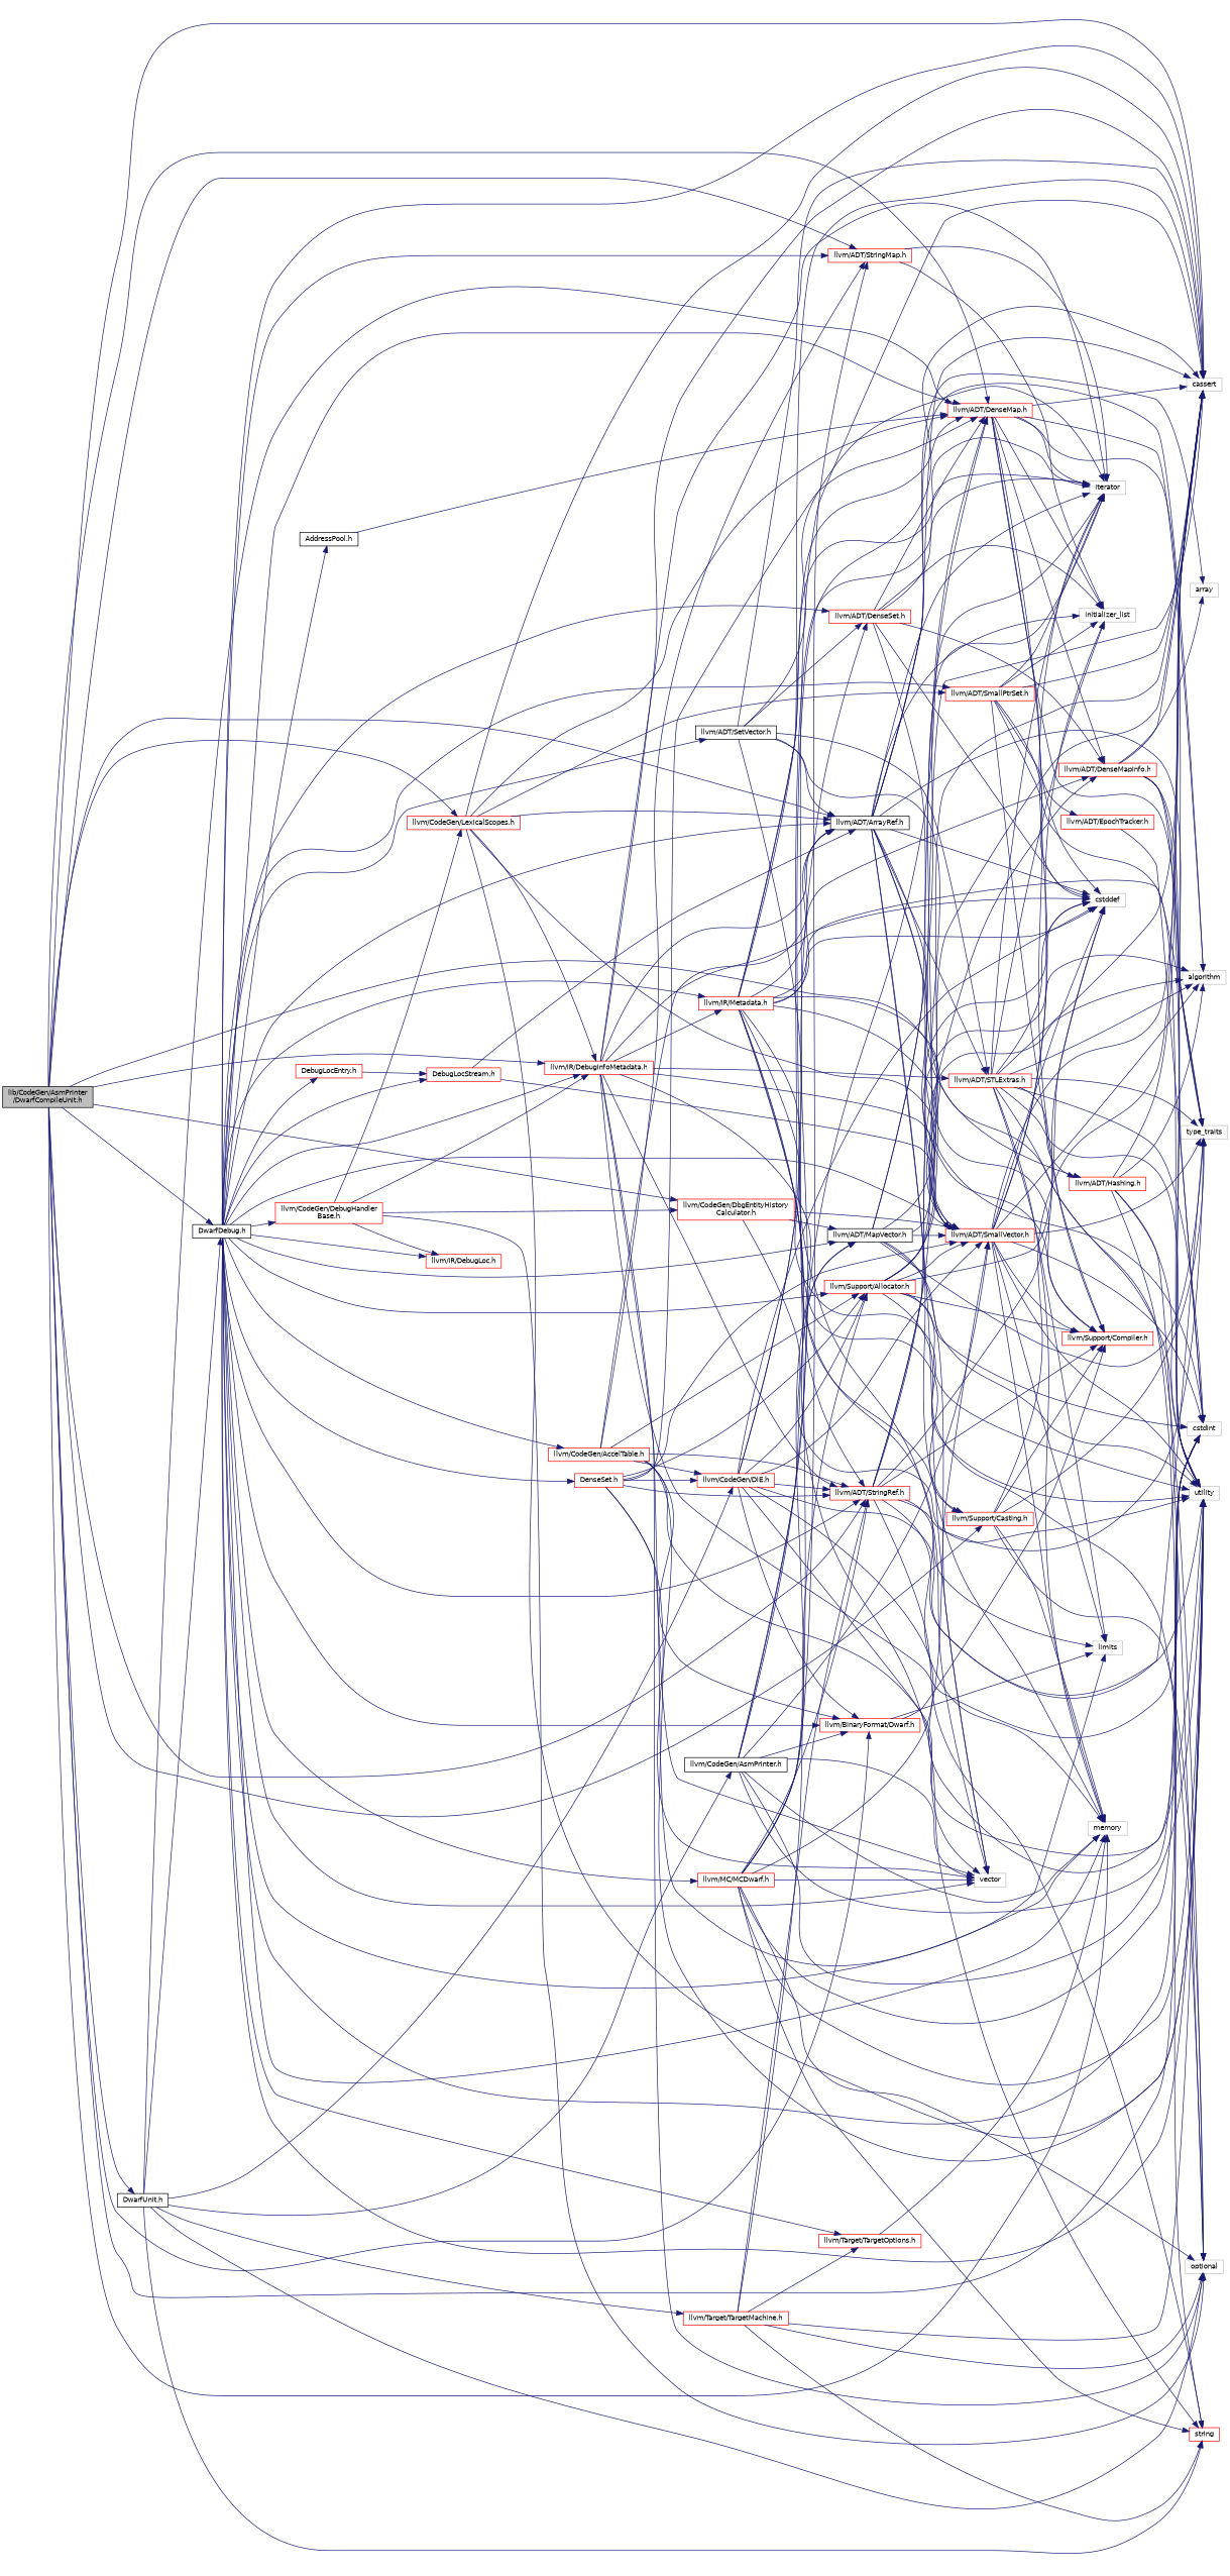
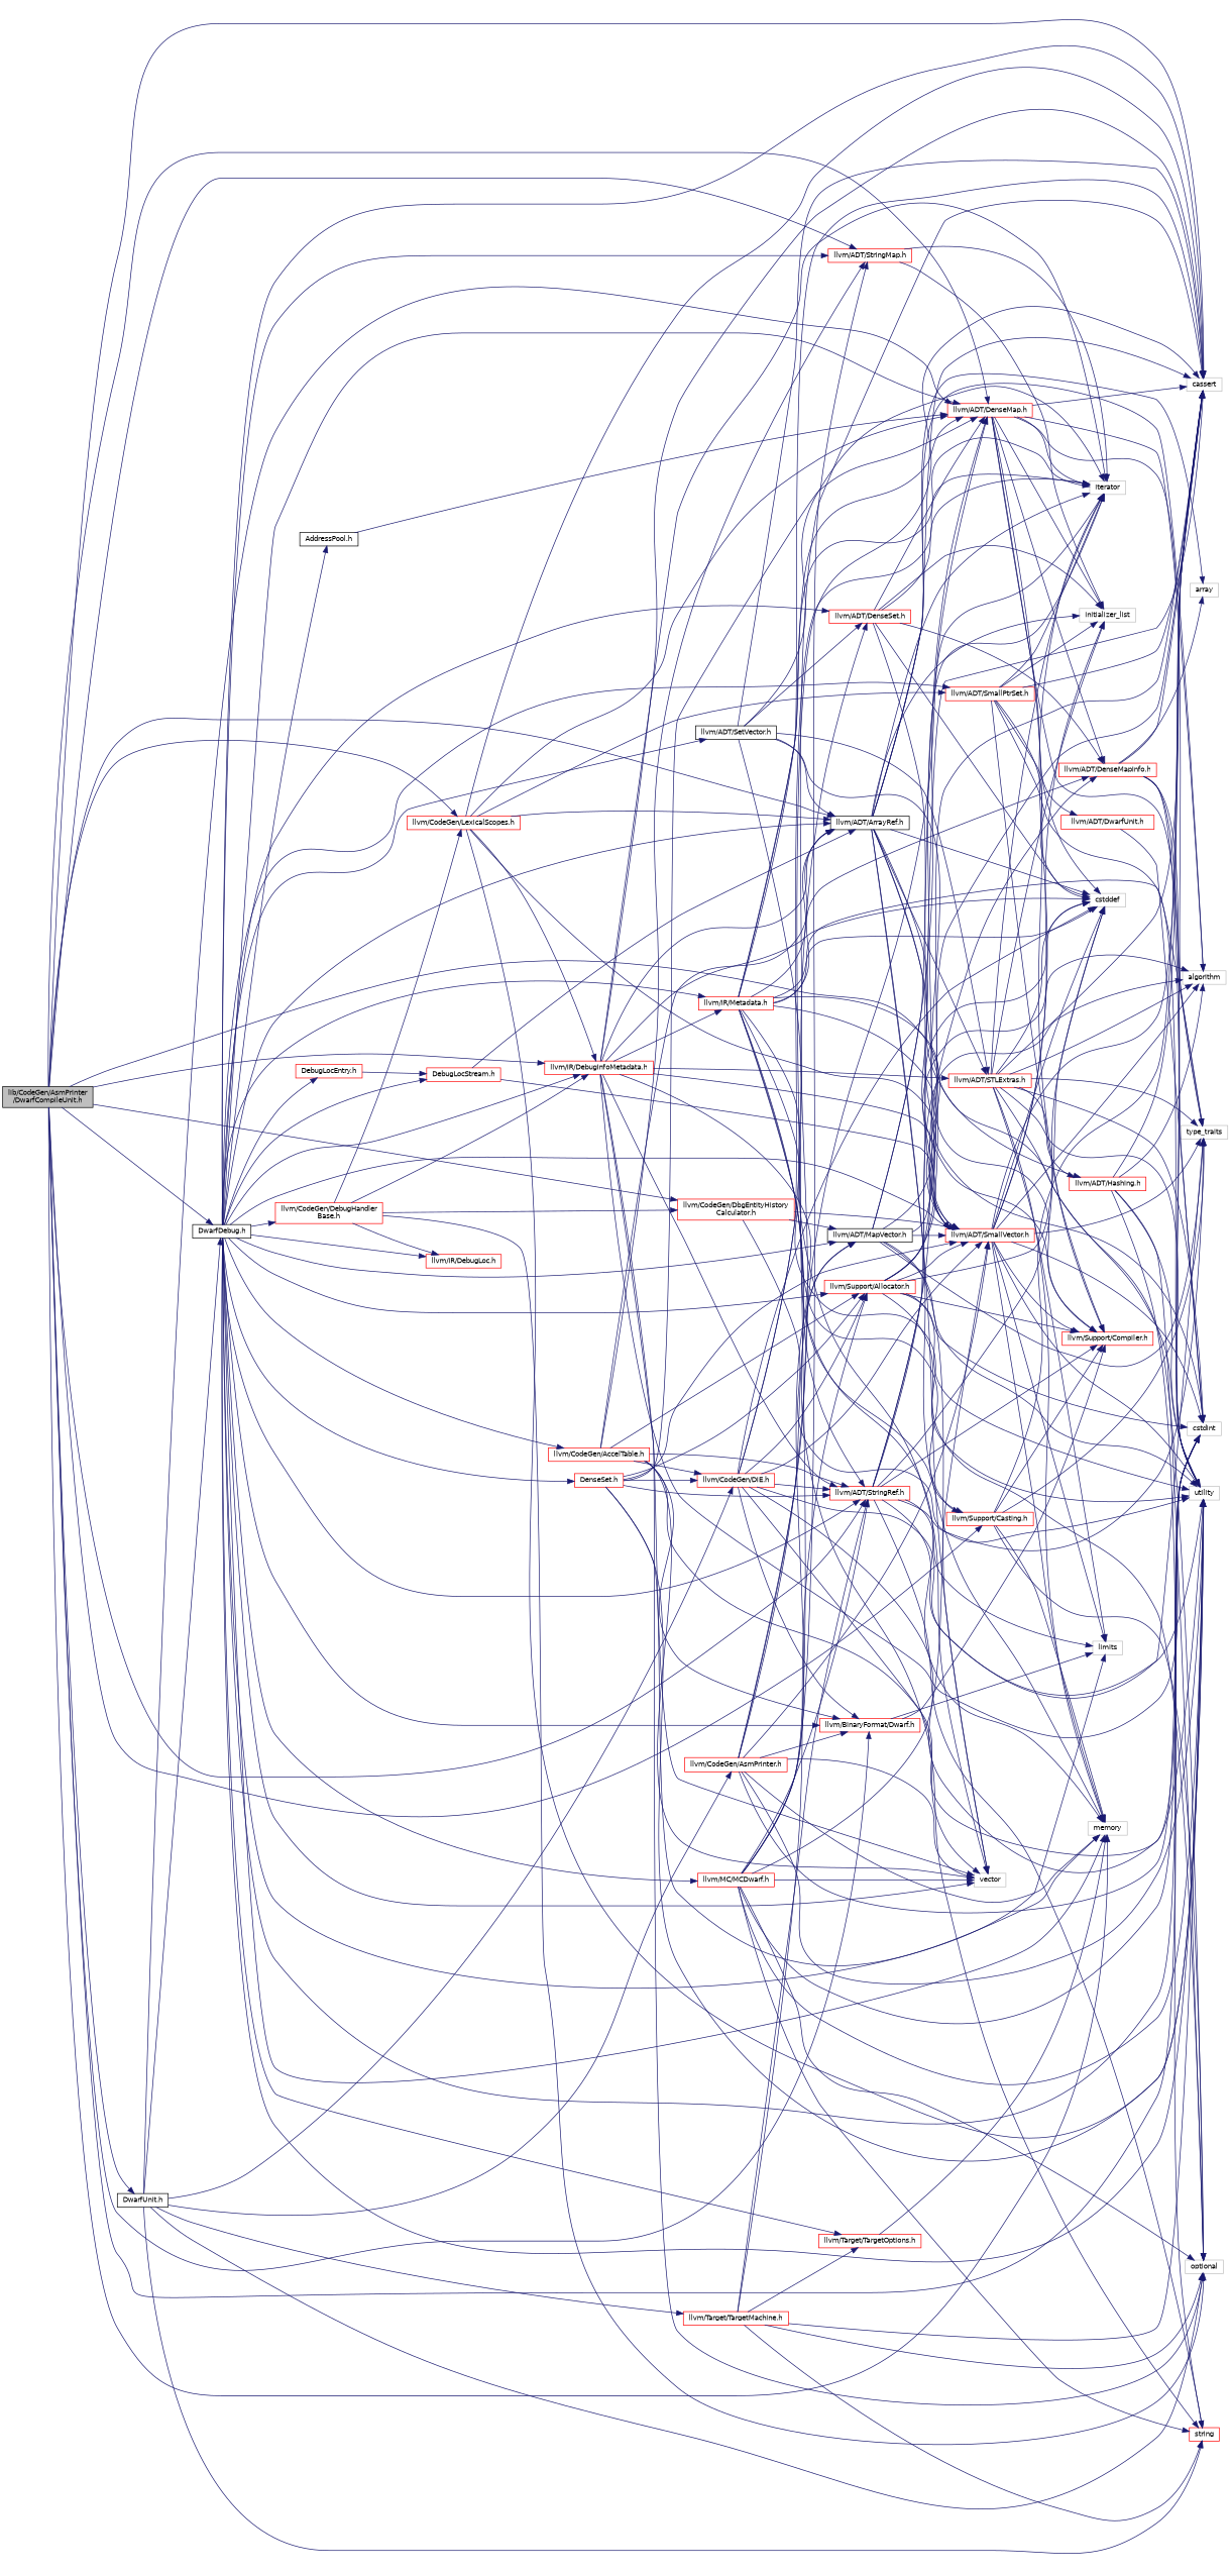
  digraph {
    rankdir=LR
    node [color=red fontname=Helvetica fontsize=10 shape=record]
    edge [color=midnightblue fontname=Helvetica fontsize=10 labelfontname=Helvetica labelfontsize=10 style=solid]
    n1 [color=black fillcolor=grey75 fontcolor=black height=0.2 label="lib/CodeGen/AsmPrinter\l/DwarfCompileUnit.h" style=filled width=0.4]
    n2 [color=black height=0.2 label="DwarfDebug.h" width=0.4]
    n3 [height=0.2 label="llvm/ADT/DenseMap.h" width=0.4]
    n4 [color=grey75 height=0.2 label=cassert width=0.4]
    n5 [color=grey75 height=0.2 label=cstdint width=0.4]
    n6 [color=black height=0.2 label="llvm/ADT/ArrayRef.h" width=0.4]
    n7 [height=0.2 label="llvm/ADT/SmallVector.h" width=0.4]
    n8 [color=grey75 height=0.2 label=memory width=0.4]
    n9 [height=0.2 label="llvm/ADT/StringRef.h" width=0.4]
    n10 [height=0.2 label="llvm/BinaryFormat/Dwarf.h" width=0.4]
    n11 [height=0.2 label="llvm/ADT/StringMap.h" width=0.4]
    n12 [height=0.2 label="llvm/CodeGen/DbgEntityHistory\lCalculator.h" width=0.4]
    n13 [height=0.2 label="llvm/CodeGen/LexicalScopes.h" width=0.4]
    n14 [height=0.2 label="llvm/IR/DebugInfoMetadata.h" width=0.4]
    n15 [height=0.2 label="llvm/Support/Casting.h" width=0.4]
    n16 [color=black height=0.2 label="DwarfUnit.h" width=0.4]
    n17 [color=black height=0.2 label="AddressPool.h" width=0.4]
    n18 [color=grey75 height=0.2 label=utility width=0.4]
    n19 [height=0.2 label="DebugLocEntry.h" width=0.4]
    n20 [height=0.2 label="DebugLocStream.h" width=0.4]
    n21 [color=grey75 height=0.2 label=limits width=0.4]
    n22 [color=grey75 height=0.2 label=vector width=0.4]
    n23 [height=0.2 label="DenseSet.h" width=0.4]
    n24 [height=0.2 label="llvm/Support/Allocator.h" width=0.4]
    n25 [height=0.2 label="llvm/ADT/DenseSet.h" width=0.4]
    n26 [color=black height=0.2 label="llvm/ADT/MapVector.h" width=0.4]
    n27 [color=black height=0.2 label="llvm/ADT/SetVector.h" width=0.4]
    n28 [height=0.2 label="llvm/ADT/SmallPtrSet.h" width=0.4]
    n29 [height=0.2 label="llvm/CodeGen/AccelTable.h" width=0.4]
    n30 [height=0.2 label="llvm/CodeGen/DebugHandler\lBase.h" width=0.4]
    n31 [height=0.2 label="llvm/IR/Metadata.h" width=0.4]
    n32 [height=0.2 label="llvm/IR/DebugLoc.h" width=0.4]
    n33 [height=0.2 label="llvm/MC/MCDwarf.h" width=0.4]
    n34 [height=0.2 label="llvm/Target/TargetOptions.h" width=0.4]
    n35 [height=0.2 label="llvm/ADT/DenseMapInfo.h" width=0.4]
    n36 [color=grey75 height=0.2 label=cstddef width=0.4]
    n37 [color=grey75 height=0.2 label=type_traits width=0.4]
    n38 [height=0.2 label="llvm/Support/Compiler.h" width=0.4]
    n39 [color=grey75 height=0.2 label=algorithm width=0.4]
    n40 [color=grey75 height=0.2 label=initializer_list width=0.4]
    n41 [color=grey75 height=0.2 label=iterator width=0.4]
    n42 [height=0.2 label="llvm/ADT/Hashing.h" width=0.4]
    n43 [height=0.2 label="llvm/ADT/STLExtras.h" width=0.4]
    n44 [color=grey75 height=0.2 label=array width=0.4]
    n45 [height=0.2 label=string width=0.4]
    n46 [color=grey75 height=0.2 label=optional width=0.4]
    n47 [height=0.2 label="llvm/CodeGen/DIE.h" width=0.4]
-   n48 [color=black height=0.2 label="llvm/CodeGen/AsmPrinter.h" width=0.4]
+   n48 [height=0.2 label="llvm/CodeGen/AsmPrinter.h" width=0.4]
    n49 [height=0.2 label="llvm/Target/TargetMachine.h" width=0.4]
-   n50 [height=0.2 label="llvm/ADT/EpochTracker.h" width=0.4]
+   n50 [height=0.2 label="llvm/ADT/DwarfUnit.h" width=0.4]
    n1 -> n2
    n1 -> n3
    n1 -> n4
    n1 -> n5
    n1 -> n6
    n1 -> n7
    n1 -> n8
    n1 -> n9
    n1 -> n10
    n1 -> n11
    n1 -> n12
    n1 -> n13
    n1 -> n14
    n1 -> n15
    n1 -> n16
    n2 -> n3
    n2 -> n4
    n2 -> n5
    n2 -> n6
    n2 -> n7
    n2 -> n8
    n2 -> n9
    n2 -> n10
    n2 -> n11
    n2 -> n14
    n2 -> n17
    n2 -> n18
    n2 -> n19
    n2 -> n20
    n2 -> n21
    n2 -> n22
    n2 -> n23
    n2 -> n24
    n2 -> n25
    n2 -> n26
    n2 -> n27
    n2 -> n28
    n2 -> n29
    n2 -> n30
    n2 -> n31
    n2 -> n32
    n2 -> n33
    n2 -> n34
    n3 -> n4
    n3 -> n18
    n3 -> n35
    n3 -> n36
    n3 -> n37
    n3 -> n38
    n3 -> n39
    n3 -> n40
    n3 -> n41
    n6 -> n4
    n6 -> n7
    n6 -> n8
    n6 -> n22
    n6 -> n36
-   n6 -> n37
    n6 -> n38
    n6 -> n39
    n6 -> n40
    n6 -> n41
    n6 -> n42
    n6 -> n43
    n6 -> n44
    n7 -> n4
    n7 -> n5
    n7 -> n8
    n7 -> n18
    n7 -> n21
    n7 -> n36
    n7 -> n37
    n7 -> n38
    n7 -> n39
    n7 -> n40
    n7 -> n41
    n9 -> n4
    n9 -> n18
    n9 -> n21
    n9 -> n35
    n9 -> n36
    n9 -> n37
    n9 -> n38
    n9 -> n39
    n9 -> n45
    n10 -> n21
    n10 -> n38
    n11 -> n40
    n11 -> n41
    n12 -> n7
    n12 -> n18
    n12 -> n26
    n13 -> n3
    n13 -> n4
    n13 -> n6
    n13 -> n7
    n13 -> n14
    n13 -> n18
    n13 -> n28
    n14 -> n4
    n14 -> n5
    n14 -> n6
    n14 -> n7
    n14 -> n9
    n14 -> n15
    n14 -> n22
    n14 -> n31
    n14 -> n36
    n14 -> n41
    n14 -> n43
    n14 -> n46
    n15 -> n4
    n15 -> n8
    n15 -> n37
    n15 -> n38
    n15 -> n46
    n16 -> n2
    n16 -> n3
    n16 -> n45
    n16 -> n46
    n16 -> n47
    n16 -> n48
    n16 -> n49
    n17 -> n3
    n19 -> n20
    n20 -> n6
    n20 -> n7
    n23 -> n3
    n23 -> n7
    n23 -> n8
    n23 -> n9
    n23 -> n18
    n23 -> n24
    n23 -> n47
    n24 -> n4
    n24 -> n5
    n24 -> n7
    n24 -> n18
    n24 -> n36
    n24 -> n38
    n24 -> n39
    n24 -> n41
    n24 -> n46
    n25 -> n3
    n25 -> n18
    n25 -> n35
    n25 -> n36
    n25 -> n40
    n25 -> n41
    n26 -> n3
    n26 -> n4
    n26 -> n7
    n26 -> n18
    n26 -> n22
    n26 -> n36
    n26 -> n37
    n26 -> n41
    n27 -> n4
    n27 -> n6
    n27 -> n22
    n27 -> n25
    n27 -> n38
    n27 -> n41
    n27 -> n43
    n28 -> n4
    n28 -> n18
    n28 -> n36
    n28 -> n38
    n28 -> n40
    n28 -> n41
    n28 -> n50
    n29 -> n5
    n29 -> n6
    n29 -> n9
    n29 -> n10
    n29 -> n11
    n29 -> n22
    n29 -> n24
    n29 -> n47
    n30 -> n12
    n30 -> n13
    n30 -> n14
    n30 -> n32
    n30 -> n46
    n31 -> n3
    n31 -> n4
    n31 -> n5
    n31 -> n6
    n31 -> n7
    n31 -> n8
    n31 -> n9
    n31 -> n15
    n31 -> n18
    n31 -> n35
    n31 -> n36
    n31 -> n37
    n31 -> n41
    n31 -> n45
    n33 -> n4
    n33 -> n5
    n33 -> n7
    n33 -> n9
    n33 -> n11
    n33 -> n18
    n33 -> n22
    n33 -> n26
    n33 -> n45
    n33 -> n46
    n34 -> n8
    n35 -> n4
    n35 -> n5
    n35 -> n18
    n35 -> n37
    n35 -> n44
    n42 -> n4
    n42 -> n18
    n42 -> n39
    n42 -> n45
    n42 -> n46
    n43 -> n4
    n43 -> n5
    n43 -> n8
    n43 -> n18
    n43 -> n21
    n43 -> n36
    n43 -> n37
    n43 -> n39
    n43 -> n40
    n43 -> n41
    n43 -> n42
    n43 -> n46
    n47 -> n4
    n47 -> n7
    n47 -> n9
    n47 -> n10
    n47 -> n18
    n47 -> n22
    n47 -> n24
    n47 -> n36
    n47 -> n37
    n47 -> n41
    n48 -> n3
    n48 -> n5
    n48 -> n7
    n48 -> n8
    n48 -> n10
    n48 -> n18
    n48 -> n22
    n48 -> n25
    n48 -> n26
    n49 -> n9
    n49 -> n18
    n49 -> n24
    n49 -> n34
    n49 -> n45
    n49 -> n46
    n50 -> n5
  }
